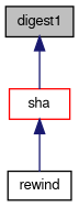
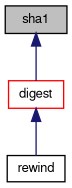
  digraph {
    rankdir=TB
    node [color=black fontname=FreeSans fontsize=10 shape=record]
    edge [color=midnightblue dir=back fontname=FreeSans fontsize=10 labelfontname=FreeSans labelfontsize=10 style=solid]
-   n1 [fillcolor=grey75 fontcolor=black height=0.2 label=digest1 style=filled width=0.4]
-   n2 [color=red height=0.2 label=sha width=0.4]
+   n1 [fillcolor=grey75 fontcolor=black height=0.2 label=sha1 style=filled width=0.4]
+   n2 [color=red height=0.2 label=digest width=0.4]
    n3 [height=0.2 label=rewind width=0.4]
    n1 -> n2
    n2 -> n3
  }
